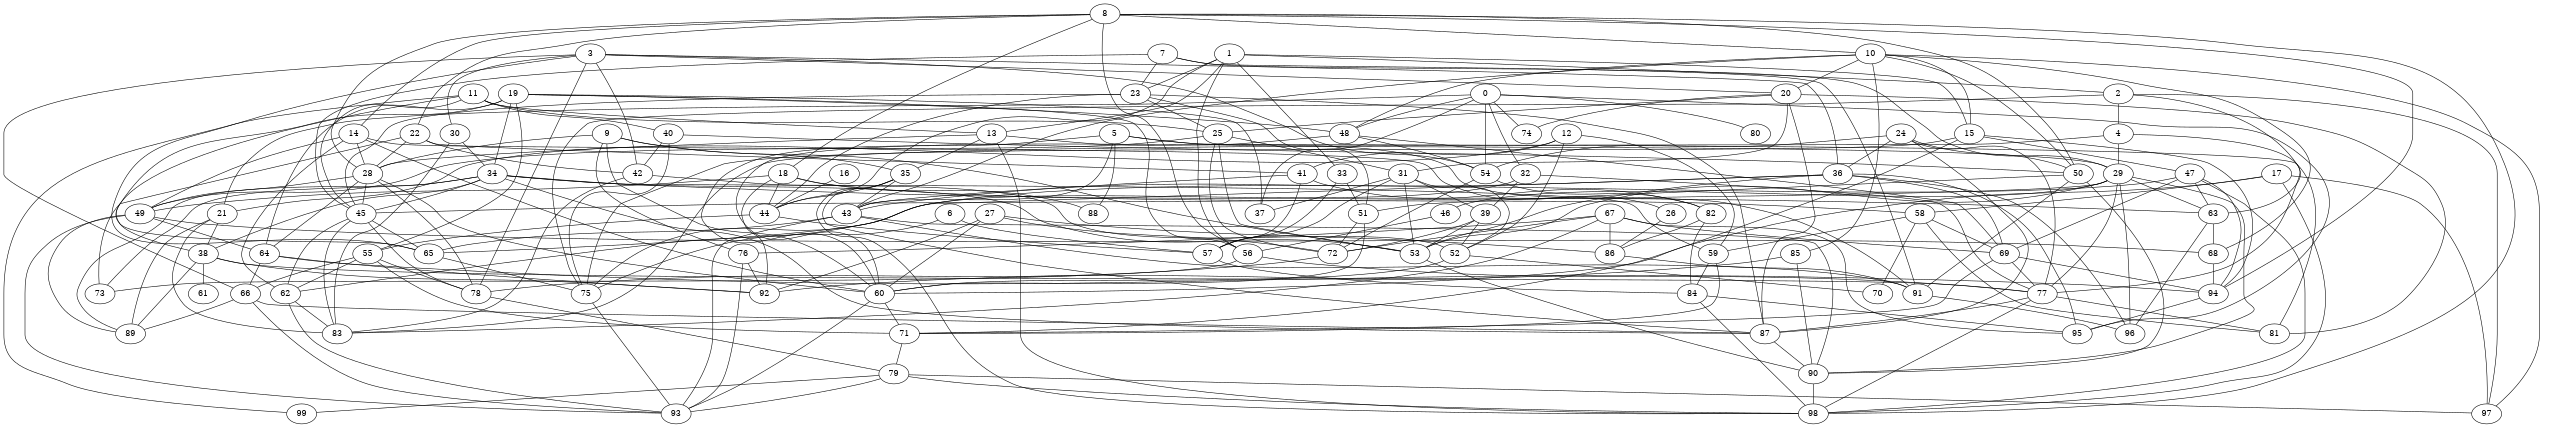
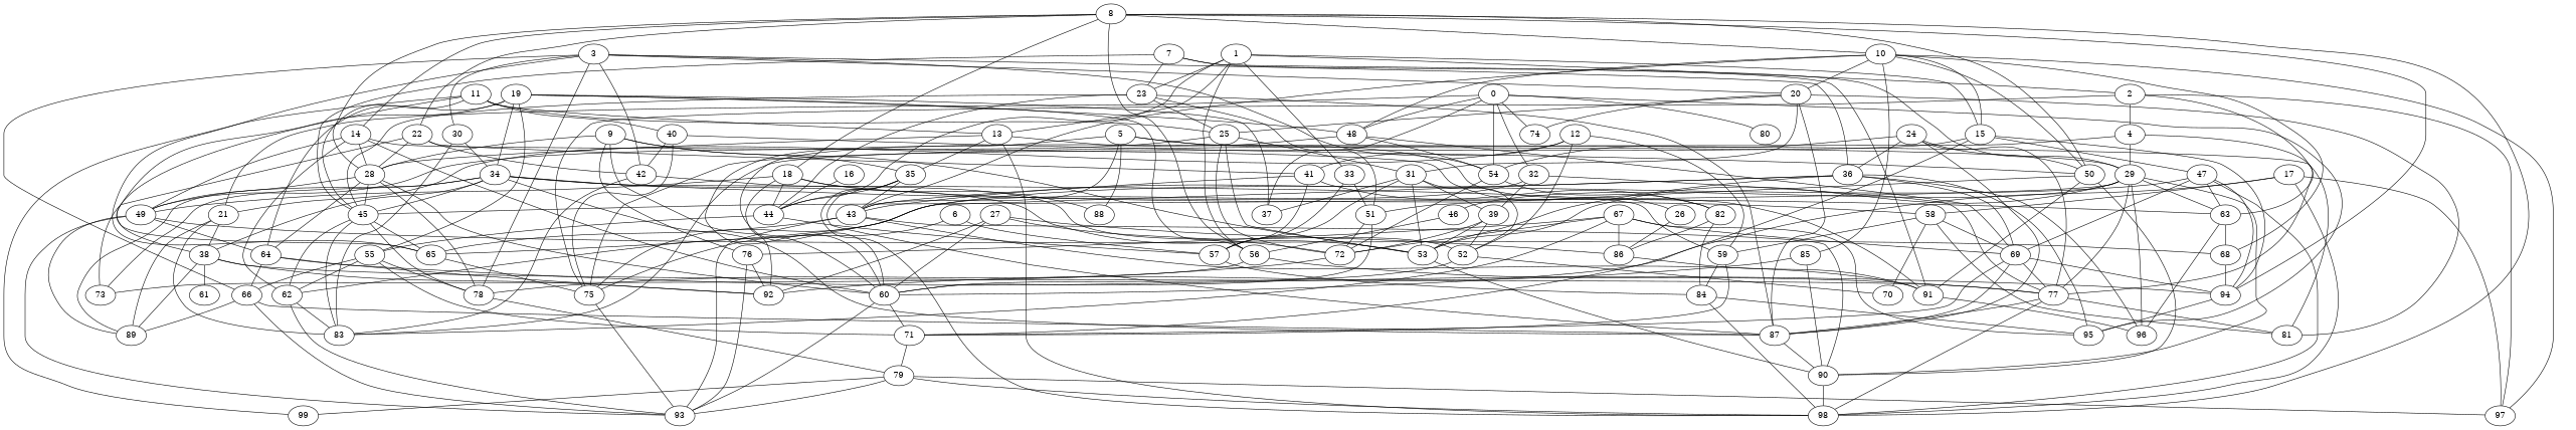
  strict graph {
    edge [is_available=True prob=1.0]
    0
    21
    32
    37
    48
    54
    74
    80
    95
    83
    38
    89
    75
    77
    39
    60
    69
    72
    82
    1
    2
    13
    15
    23
    33
    44
    56
    4
    63
    97
    91
    28
    98
    35
    94
    47
    71
    45
    25
    87
    51
    57
    55
    73
    29
    68
    96
    93
    3
    20
    30
    36
    42
    65
    66
    78
    81
    31
    34
    43
    53
    62
    52
    79
    46
    90
    5
    88
    6
    84
    7
    8
    10
    14
    18
    22
    50
    85
    26
    49
    58
    92
    41
    64
    9
    76
    11
    40
    99
    12
    59
    70
    86
    16
    17
    19
    61
    24
    27
    67
    0 -- 21 [prob=0.990072064691]
    0 -- 32 [prob=0.312414335083]
    0 -- 37 [prob=0.61688069421]
    0 -- 48 [prob=0.254420161982]
    0 -- 54 [prob=0.143290348965]
    0 -- 74 [prob=0.729841216726]
    0 -- 80
    0 -- 95
    21 -- 83
    21 -- 38
    21 -- 89 [prob=0.831399976555]
    32 -- 75
    32 -- 77 [prob=0.974270897247]
    32 -- 39
    48 -- 54 [prob=0.382879439261]
    48 -- 60 [prob=0.683366893229]
    48 -- 69
    54 -- 72 [prob=0.808135002185]
    54 -- 82 [prob=0.202488808152]
    38 -- 89 [prob=0.626731175206]
    38 -- 77 [prob=0.0677945485115]
    38 -- 92 [prob=0.676390705732]
    38 -- 61
    75 -- 93 [prob=0.835762969788]
    77 -- 98
    77 -- 87
    77 -- 81
    39 -- 72 [prob=0.051779965154]
    39 -- 53 [prob=0.799836705644]
    39 -- 52 [prob=0.657712394741]
    60 -- 71 [prob=0.793642622599]
    60 -- 93 [prob=0.65808154984]
    69 -- 77 [prob=0.527350722863]
    69 -- 94 [prob=0.666423460371]
    69 -- 71 [prob=0.375879382778]
+   69 -- 87
    72 -- 78
    82 -- 84
    82 -- 86 [prob=0.982889707768]
    1 -- 2
    1 -- 13 [prob=0.0901964162933]
    1 -- 15 [prob=0.0918752911439]
    1 -- 23 [prob=0.162280784421]
    1 -- 33 [prob=0.458768945291]
    1 -- 44
    1 -- 56 [prob=0.640015044169]
    2 -- 75 [prob=0.173381733444]
    2 -- 4 [prob=0.52715594599]
    2 -- 63 [prob=0.00914597127708]
    2 -- 97 [prob=0.0595798894594]
    13 -- 91 [prob=0.581616727909]
    13 -- 28 [prob=0.563035168095]
    13 -- 98 [prob=0.929811674715]
    13 -- 35 [prob=0.731234610518]
    15 -- 75 [prob=0.263640690999]
    15 -- 94 [prob=0.158957108978]
    15 -- 47 [prob=0.393956323469]
    15 -- 71 [prob=0.478885876823]
    23 -- 44 [prob=0.280881352725]
    23 -- 45
    23 -- 25 [prob=0.690235018779]
    23 -- 87 [prob=0.0671784309495]
    23 -- 51 [prob=0.814268206868]
    33 -- 51
    33 -- 57 [prob=0.786666287437]
    44 -- 57 [prob=0.848960990736]
    44 -- 55 [prob=0.499922859928]
    56 -- 77
    56 -- 73 [prob=0.520593450572]
    4 -- 83 [prob=0.668982890021]
    4 -- 77 [prob=0.857522518216]
    4 -- 29 [prob=0.115619068914]
    63 -- 68 [prob=0.171315665089]
    63 -- 96 [prob=0.68920684607]
    91 -- 96 [prob=0.937192463562]
    28 -- 60 [prob=0.697719795312]
    28 -- 45 [prob=0.753751677668]
    28 -- 78 [prob=0.275313848799]
    28 -- 49 [prob=0.971465365286]
    28 -- 64
    35 -- 44 [prob=0.684863077345]
    35 -- 98 [prob=0.923603020687]
    35 -- 87
    35 -- 43 [prob=0.630396484162]
    94 -- 95 [prob=0.21790698154]
    47 -- 69 [prob=0.118745742794]
    47 -- 63 [prob=0.0725344769341]
    47 -- 98 [prob=0.489868456421]
    47 -- 94 [prob=0.759698334395]
    47 -- 65 [prob=0.584085384416]
    71 -- 79 [prob=0.657083754431]
    45 -- 83
    45 -- 65 [prob=0.258072677457]
    45 -- 78 [prob=0.518943436716]
    45 -- 62
    25 -- 72 [prob=0.564377501876]
    25 -- 31 [prob=0.866192997855]
    25 -- 53 [prob=0.583950715628]
    25 -- 49
    87 -- 90 [prob=0.388187192618]
    51 -- 60 [prob=0.189423579772]
    51 -- 72 [prob=0.371552846062]
    57 -- 84 [prob=0.128077474261]
    55 -- 71
    55 -- 66 [prob=0.183361504186]
    55 -- 78
    55 -- 62 [prob=0.401742015777]
    29 -- 77 [prob=0.94746302791]
    29 -- 63 [prob=0.491499526039]
    29 -- 45 [prob=0.798661529251]
    29 -- 96 [prob=0.76868647764]
    29 -- 53
    29 -- 46 [prob=0.976854499615]
    29 -- 90 [prob=0.816858940008]
    68 -- 94 [prob=0.177545498766]
    3 -- 54 [prob=0.0695884328989]
    3 -- 20 [prob=0.203401359325]
    3 -- 30 [prob=0.184943801384]
    3 -- 36 [prob=0.158155839393]
    3 -- 42 [prob=0.598648570861]
    3 -- 65 [prob=0.744597594523]
    3 -- 66 [prob=0.0159568381142]
    3 -- 78 [prob=0.0398824276721]
    20 -- 74 [prob=0.954318751203]
    20 -- 25 [prob=0.758034549625]
    20 -- 87
    20 -- 81 [prob=0.73145671606]
    20 -- 31 [prob=0.0505493384427]
    30 -- 83 [prob=0.484661474569]
    30 -- 34 [prob=0.425158203649]
    36 -- 95 [prob=0.227482657399]
    36 -- 69 [prob=0.600464170125]
    36 -- 96
    36 -- 43 [prob=0.318678444239]
    36 -- 53
    36 -- 62 [prob=0.647529951538]
    42 -- 83
    42 -- 52 [prob=0.807689667211]
    65 -- 75 [prob=0.0699513041916]
    66 -- 89 [prob=0.943824568367]
    66 -- 87
    66 -- 93 [prob=0.403863657901]
    78 -- 79
    31 -- 37 [prob=0.387732137734]
    31 -- 39 [prob=0.648977339858]
    31 -- 57 [prob=0.961150402911]
    31 -- 53
    31 -- 52 [prob=0.932699937459]
    34 -- 38 [prob=0.179128588646]
    34 -- 89 [prob=0.350839224283]
    34 -- 63 [prob=0.0237091469252]
    34 -- 45 [prob=0.768685788056]
    34 -- 87 [prob=0.240650934056]
    34 -- 73 [prob=0.0687655027368]
    34 -- 53 [prob=0.362535061644]
    34 -- 59
    43 -- 91 [prob=0.62805279047]
    43 -- 93
    43 -- 65 [prob=0.230599797953]
    43 -- 90 [prob=0.74770162739]
    53 -- 90
    62 -- 83 [prob=0.537959302443]
    62 -- 93
    52 -- 60 [prob=0.342464980376]
    52 -- 70 [prob=0.78771254152]
    79 -- 97 [prob=0.361852856518]
    79 -- 98 [prob=0.0793764801892]
    79 -- 93 [prob=0.780439817561]
    79 -- 99
    46 -- 56 [prob=0.754524858225]
    90 -- 98
    5 -- 60 [prob=0.0707773390559]
    5 -- 29 [prob=0.224376746654]
    5 -- 81 [prob=0.100731525923]
    5 -- 43 [prob=0.56317560403]
    5 -- 88 [prob=0.948323645955]
    6 -- 75
    6 -- 57 [prob=0.406870065066]
    84 -- 95 [prob=0.756537234238]
    84 -- 98 [prob=0.809619967055]
    7 -- 23
    7 -- 91 [prob=0.517632819314]
    7 -- 45 [prob=0.392598633872]
    7 -- 29 [prob=0.292793807833]
    8 -- 56
    8 -- 28
    8 -- 98
    8 -- 94 [prob=0.917697857242]
    8 -- 10 [prob=0.156459937159]
    8 -- 14 [prob=0.598471889155]
    8 -- 18 [prob=0.426136648285]
    8 -- 22
    8 -- 50 [prob=0.929323460307]
    10 -- 48 [prob=0.413557368802]
    10 -- 15
    10 -- 97 [prob=0.955044594111]
    10 -- 68 [prob=0.403196626718]
    10 -- 20 [prob=0.0483729294259]
    10 -- 43
    10 -- 50
    10 -- 85 [prob=0.272837480511]
    14 -- 60 [prob=0.930034326619]
    14 -- 28
    14 -- 62 [prob=0.429085331251]
    14 -- 26 [prob=0.081654837144]
    14 -- 49 [prob=0.529341915409]
    18 -- 44 [prob=0.260066952846]
    18 -- 88 [prob=0.873653331899]
    18 -- 49 [prob=0.121785555739]
    18 -- 58
    18 -- 92 [prob=0.411998400622]
    22 -- 28 [prob=0.317334966256]
    22 -- 73 [prob=0.69075570088]
    22 -- 42 [prob=0.219552853971]
    22 -- 41 [prob=0.0774757254066]
    50 -- 91
    50 -- 51
    50 -- 90 [prob=0.144172893205]
    85 -- 90 [prob=0.89510234854]
    85 -- 92 [prob=0.611902986163]
    26 -- 86 [prob=0.700673629517]
    49 -- 89
    49 -- 68
    49 -- 93 [prob=0.673743989315]
    49 -- 64 [prob=0.246815041941]
    58 -- 69 [prob=0.328397879137]
    58 -- 81
    58 -- 59 [prob=0.317130046877]
    58 -- 70 [prob=0.261969665916]
    41 -- 82 [prob=0.933671725259]
    41 -- 57 [prob=0.616599540535]
    41 -- 43 [prob=0.321626910454]
    64 -- 94 [prob=0.721010617853]
    64 -- 66 [prob=0.487593096537]
    64 -- 92 [prob=0.994130277406]
    9 -- 60 [prob=0.155130229881]
    9 -- 28
    9 -- 35
    9 -- 53 [prob=0.920993525567]
    9 -- 76 [prob=0.765809842576]
    76 -- 93 [prob=0.297218809608]
    76 -- 92 [prob=0.327975222125]
    11 -- 13 [prob=0.452013866298]
    11 -- 45
    11 -- 25 [prob=0.464946941737]
    11 -- 65 [prob=0.137178351688]
    11 -- 40 [prob=0.661349775636]
    11 -- 99 [prob=0.0778833588635]
    40 -- 75 [prob=0.735744865611]
    40 -- 42 [prob=0.827626437231]
    40 -- 50 [prob=0.306193757216]
    12 -- 21
    12 -- 52 [prob=0.435132931938]
    12 -- 41
    12 -- 59
    59 -- 71 [prob=0.863747607187]
    59 -- 84 [prob=0.524205352624]
    86 -- 91
    16 -- 44 [prob=0.338171547755]
    17 -- 60 [prob=0.724875325292]
    17 -- 97 [prob=0.859226089041]
    17 -- 98 [prob=0.913967810335]
    17 -- 58
    19 -- 37 [prob=0.370951702458]
    19 -- 48 [prob=0.740233735794]
    19 -- 38 [prob=0.505806811257]
    19 -- 56 [prob=0.794874329602]
    19 -- 55
    19 -- 34 [prob=0.389837614375]
    19 -- 64 [prob=0.963960806801]
    24 -- 54 [prob=0.183475879639]
    24 -- 77
    24 -- 87 [prob=0.418148688116]
    24 -- 36 [prob=0.707513159715]
    24 -- 50 [prob=0.181903474363]
    27 -- 60 [prob=0.516711074472]
    27 -- 72 [prob=0.881192446486]
    27 -- 92 [prob=0.211495104175]
    27 -- 86 [prob=0.884072116645]
    67 -- 95 [prob=0.947977213035]
    67 -- 83
    67 -- 69
    67 -- 72 [prob=0.0215855186583]
    67 -- 76 [prob=0.645286448596]
    67 -- 86 [prob=0.9145742742]
  }
